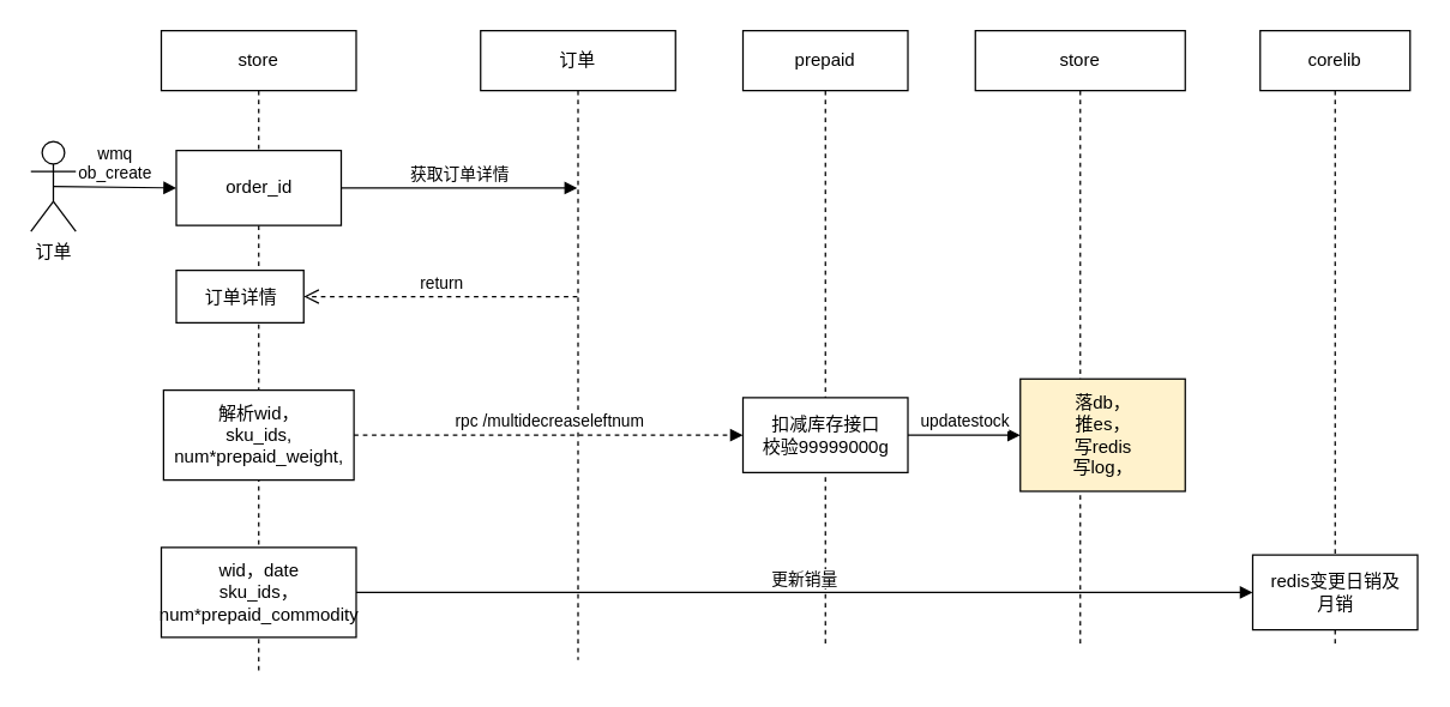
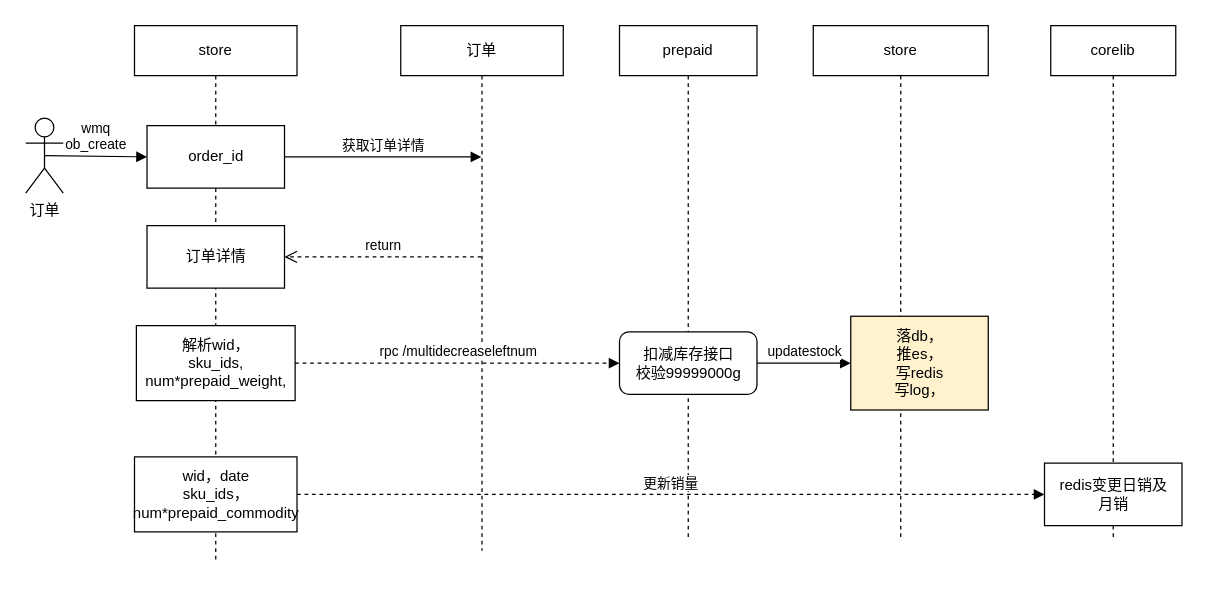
  <mxCell id="0" />
  <mxCell id="1" parent="0" />
  <mxCell id="2" value="store" style="shape=umlLifeline;perimeter=lifelinePerimeter;whiteSpace=wrap;html=1;container=1;collapsible=0;recursiveResize=0;outlineConnect=0;" vertex="1" parent="1"><mxGeometry x="107" y="20" width="130" height="430" as="geometry" /></mxCell>
  <mxCell id="3" value="wid，date&lt;br&gt;sku_ids，&lt;br&gt;num*prepaid_commodity&lt;br&gt;" style="html=1;" vertex="1" parent="2"><mxGeometry y="345" width="130" height="60" as="geometry" /></mxCell>
  <mxCell id="4" value="订单" style="shape=umlLifeline;perimeter=lifelinePerimeter;whiteSpace=wrap;html=1;container=1;collapsible=0;recursiveResize=0;outlineConnect=0;" vertex="1" parent="1"><mxGeometry x="320" y="20" width="130" height="420" as="geometry" /></mxCell>
  <mxCell id="5" value="prepaid" style="shape=umlLifeline;perimeter=lifelinePerimeter;whiteSpace=wrap;html=1;container=1;collapsible=0;recursiveResize=0;outlineConnect=0;" vertex="1" parent="1"><mxGeometry x="495" y="20" width="110" height="410" as="geometry" /></mxCell>
  <mxCell id="6" value="store" style="shape=umlLifeline;perimeter=lifelinePerimeter;whiteSpace=wrap;html=1;container=1;collapsible=0;recursiveResize=0;outlineConnect=0;" vertex="1" parent="1"><mxGeometry x="650" y="20" width="140" height="410" as="geometry" /></mxCell>
  <mxCell id="7" value="落db，&lt;br&gt;推es，&lt;br&gt;写redis&lt;br&gt;写log，&lt;br&gt;" style="html=1;fillColor=#fff2cc;" vertex="1" parent="6"><mxGeometry x="30" y="232.5" width="110" height="75" as="geometry" /></mxCell>
  <mxCell id="8" value="订单" style="shape=umlActor;verticalLabelPosition=bottom;labelBackgroundColor=#ffffff;verticalAlign=top;html=1;" vertex="1" parent="1"><mxGeometry x="20" y="94" width="30" height="60" as="geometry" /></mxCell>
  <mxCell id="9" value="order_id&lt;br&gt;" style="html=1;" vertex="1" parent="1"><mxGeometry x="117" y="100" width="110" height="50" as="geometry" /></mxCell>
  <mxCell id="10" value="&lt;span&gt;wmq&lt;/span&gt;&lt;br&gt;&lt;span&gt;ob_create&lt;/span&gt;" style="html=1;verticalAlign=bottom;endArrow=block;entryX=0;entryY=0.5;entryDx=0;entryDy=0;exitX=0.5;exitY=0.5;exitDx=0;exitDy=0;exitPerimeter=0;" edge="1" parent="1" source="8" target="9"><mxGeometry width="80" relative="1" as="geometry"><mxPoint x="50" y="140" as="sourcePoint" /><mxPoint x="130" y="140" as="targetPoint" /></mxGeometry></mxCell>
  <mxCell id="11" value="获取订单详情" style="html=1;verticalAlign=bottom;endArrow=block;exitX=1;exitY=0.5;exitDx=0;exitDy=0;" edge="1" parent="1" source="9" target="4"><mxGeometry width="80" relative="1" as="geometry"><mxPoint x="230" y="120" as="sourcePoint" /><mxPoint x="310" y="120" as="targetPoint" /></mxGeometry></mxCell>
  <mxCell id="12" value="return" style="html=1;verticalAlign=bottom;endArrow=open;dashed=1;endSize=8;entryX=1;entryY=0.5;entryDx=0;entryDy=0;" edge="1" parent="1" source="4" target="13"><mxGeometry relative="1" as="geometry"><mxPoint x="380" y="200" as="sourcePoint" /><mxPoint x="300" y="200" as="targetPoint" /></mxGeometry></mxCell>
- <mxCell id="13" value="订单详情" style="html=1;" vertex="1" parent="1"><mxGeometry x="117" y="180" width="85" height="35" as="geometry" /></mxCell>
+ <mxCell id="13" value="订单详情" style="html=1;" vertex="1" parent="1"><mxGeometry x="117" y="180" width="110" height="50" as="geometry" /></mxCell>
  <mxCell id="14" value="解析wid，&lt;br&gt;sku_ids,&lt;br&gt;num*prepaid_weight,&lt;br&gt;" style="html=1;" vertex="1" parent="1"><mxGeometry x="108.5" y="260" width="127" height="60" as="geometry" /></mxCell>
  <mxCell id="15" value="rpc&amp;nbsp;&lt;span&gt;/multidecreaseleftnum&lt;/span&gt;" style="html=1;verticalAlign=bottom;endArrow=block;entryX=0;entryY=0.5;entryDx=0;entryDy=0;dashed=1;" edge="1" parent="1" source="14" target="16"><mxGeometry width="80" relative="1" as="geometry"><mxPoint x="230" y="290" as="sourcePoint" /><mxPoint x="310" y="290" as="targetPoint" /></mxGeometry></mxCell>
- <mxCell id="16" value="扣减库存接口&lt;br&gt;校验99999000g&lt;br&gt;" style="html=1;" vertex="1" parent="1"><mxGeometry x="495" y="265" width="110" height="50" as="geometry" /></mxCell>
+ <mxCell id="16" value="扣减库存接口&lt;br&gt;校验99999000g&lt;br&gt;" style="html=1;rounded=1;" vertex="1" parent="1"><mxGeometry x="495" y="265" width="110" height="50" as="geometry" /></mxCell>
  <mxCell id="17" value="corelib" style="shape=umlLifeline;perimeter=lifelinePerimeter;whiteSpace=wrap;html=1;container=1;collapsible=0;recursiveResize=0;outlineConnect=0;" vertex="1" parent="1"><mxGeometry x="840" y="20" width="100" height="410" as="geometry" /></mxCell>
- <mxCell id="18" value="更新销量" style="html=1;verticalAlign=bottom;endArrow=block;exitX=1;exitY=0.5;exitDx=0;exitDy=0;" edge="1" parent="1" source="3" target="19"><mxGeometry width="80" relative="1" as="geometry"><mxPoint x="240" y="400" as="sourcePoint" /><mxPoint x="810" y="400" as="targetPoint" /></mxGeometry></mxCell>
+ <mxCell id="18" value="更新销量" style="html=1;verticalAlign=bottom;endArrow=block;exitX=1;exitY=0.5;exitDx=0;exitDy=0;dashed=1;" edge="1" parent="1" source="3" target="19"><mxGeometry width="80" relative="1" as="geometry"><mxPoint x="240" y="400" as="sourcePoint" /><mxPoint x="810" y="400" as="targetPoint" /></mxGeometry></mxCell>
  <mxCell id="19" value="redis变更日销及&lt;br&gt;月销&lt;br&gt;" style="html=1;" vertex="1" parent="1"><mxGeometry x="835" y="370" width="110" height="50" as="geometry" /></mxCell>
  <mxCell id="20" value="updatestock" style="html=1;verticalAlign=bottom;endArrow=block;exitX=1;exitY=0.5;exitDx=0;exitDy=0;" edge="1" parent="1" source="16"><mxGeometry width="80" relative="1" as="geometry"><mxPoint x="610" y="290" as="sourcePoint" /><mxPoint x="680" y="290" as="targetPoint" /></mxGeometry></mxCell>
